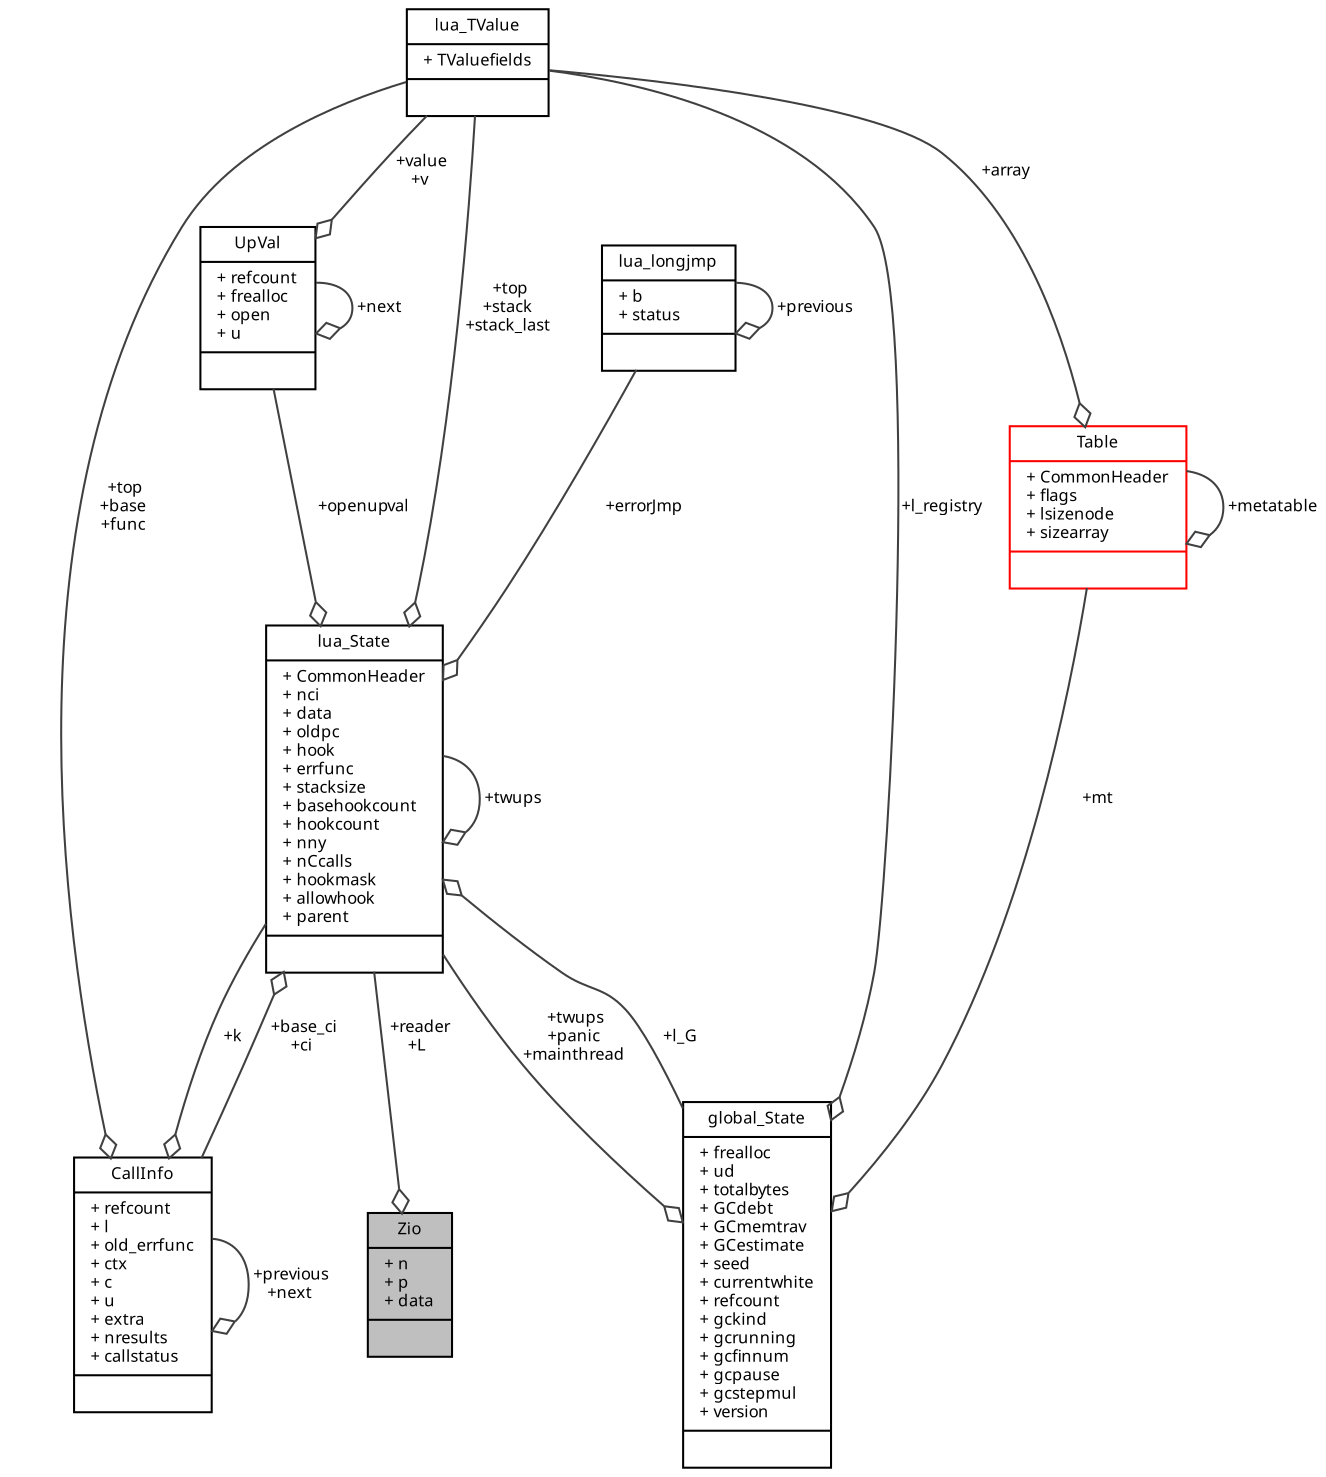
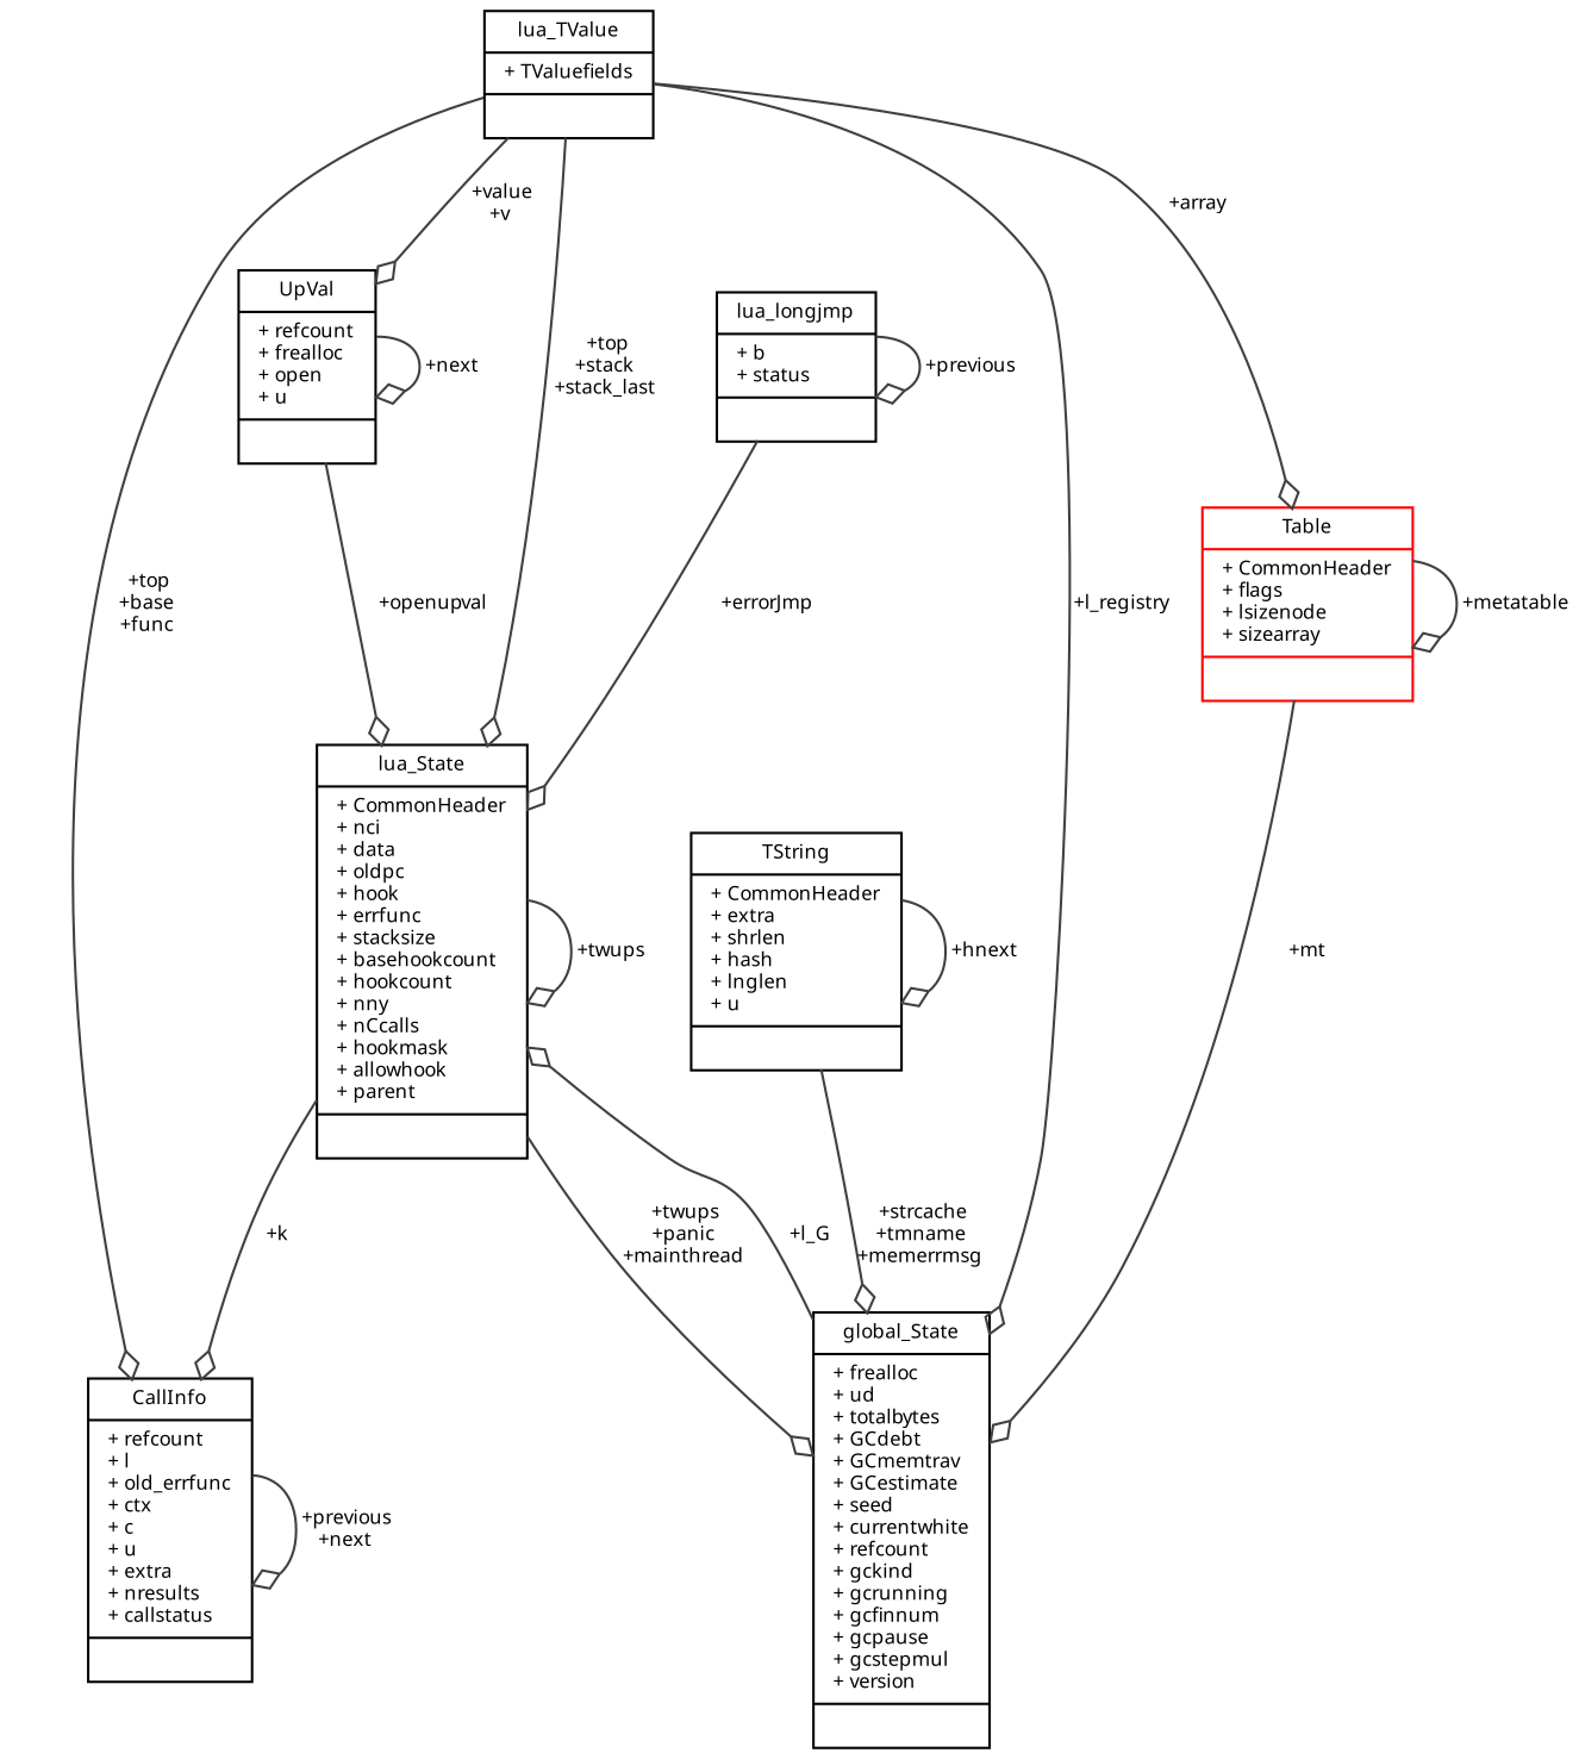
  digraph {
    node [color=black fillcolor=white fontname=Sans fontsize=8 shape=record style=filled]
    edge [arrowhead=odiamond color=grey25 fontname=Sans fontsize=8 labelfontname=Sans labelfontsize=8 style=solid]
-   n1 [fillcolor=grey75 fontcolor=black height=0.2 label="{Zio\n|+ n\l+ p\l+ data\l|}" width=0.4]
    n2 [height=0.2 label="{lua_State\n|+ CommonHeader\l+ nci\l+ data\l+ oldpc\l+ hook\l+ errfunc\l+ stacksize\l+ basehookcount\l+ hookcount\l+ nny\l+ nCcalls\l+ hookmask\l+ allowhook\l+ parent\l|}" width=0.4]
    n3 [height=0.2 label="{global_State\n|+ frealloc\l+ ud\l+ totalbytes\l+ GCdebt\l+ GCmemtrav\l+ GCestimate\l+ seed\l+ currentwhite\l+ refcount\l+ gckind\l+ gcrunning\l+ gcfinnum\l+ gcpause\l+ gcstepmul\l+ version\l|}" width=0.4]
    n4 [height=0.2 label="{CallInfo\n|+ refcount\l+ l\l+ old_errfunc\l+ ctx\l+ c\l+ u\l+ extra\l+ nresults\l+ callstatus\l|}" width=0.4]
    n5 [height=0.2 label="{UpVal\n|+ refcount\l+ frealloc\l+ open\l+ u\l|}" width=0.4]
    n6 [height=0.2 label="{lua_TValue\n|+ TValuefields\l|}" width=0.4]
    n7 [color=red height=0.2 label="{Table\n|+ CommonHeader\l+ flags\l+ lsizenode\l+ sizearray\l|}" width=0.4]
    n8 [height=0.2 label="{lua_longjmp\n|+ b\l+ status\l|}" width=0.4]
-   n2 -> n1 [label=" +reader\n+L"]
+   n9 [height=0.2 label="{TString\n|+ CommonHeader\l+ extra\l+ shrlen\l+ hash\l+ lnglen\l+ u\l|}" width=0.4]
    n2 -> n2 [label=" +twups"]
    n2 -> n3 [label=" +twups\n+panic\n+mainthread"]
    n2 -> n4 [label=" +k"]
    n3 -> n2 [label=" +l_G"]
-   n4 -> n2 [label=" +base_ci\n+ci"]
    n4 -> n4 [label=" +previous\n+next"]
    n5 -> n2 [label=" +openupval"]
    n5 -> n5 [label=" +next"]
    n6 -> n2 [label=" +top\n+stack\n+stack_last"]
    n6 -> n3 [label=" +l_registry"]
    n6 -> n4 [label=" +top\n+base\n+func"]
    n6 -> n5 [label=" +value\n+v"]
    n6 -> n7 [label=" +array"]
    n7 -> n3 [label=" +mt"]
    n7 -> n7 [label=" +metatable"]
    n8 -> n2 [label=" +errorJmp"]
    n8 -> n8 [label=" +previous"]
+   n9 -> n3 [label=" +strcache\n+tmname\n+memerrmsg"]
+   n9 -> n9 [label=" +hnext"]
  }
